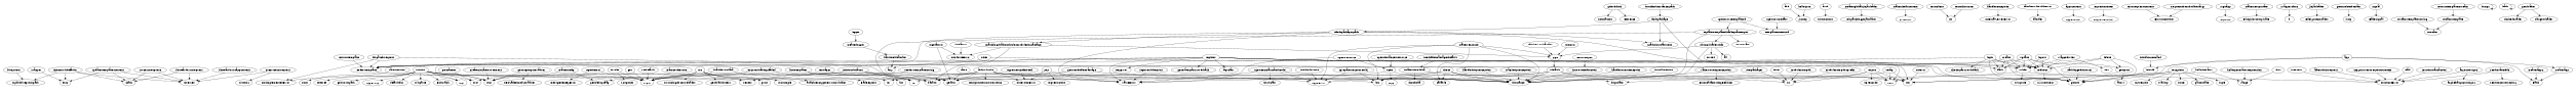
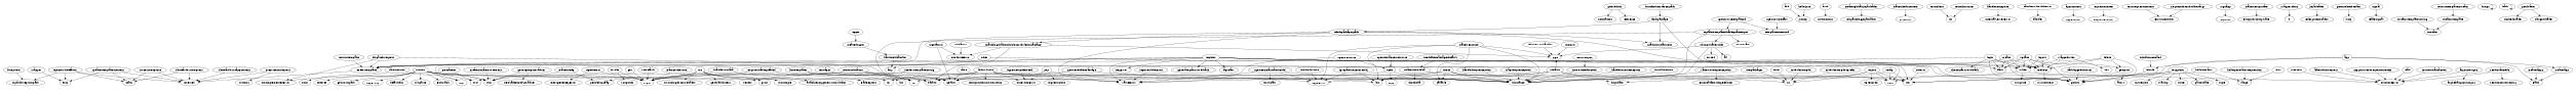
  digraph {
    github_link
    set_classes
    reference
    index
    render_template
    get_db
    _render
    add
    jsonify
    wrapped_view
    redirect
    url_for
    view
    _wz_redirect
    ValueError
    RuntimeError
    url_quote
    load_logged_in_user
    register
    generate_password_hash
    flash
    any
    tag_class
    KeyError
    login
    check_password_hash
    logout
    get_post
    abort
    create
    update
    delete
    init_db
    init_db_command
    app
    create_app
    Flask
    auth
    AuthActions
    iscoroutinefunction
    isinstance
    _make_timedelta
    timedelta
    send_file_max_age_default
    __init__
    super
    Lock
    bool
    self_ref
    dict
    repr
    get_root_path
    AppGroup
    defaultdict
    url_parse
    ExitStack
    n57 [label=_type_setup_finished]
    AssertionError
    name
    getattr
    logger
    create_logger
    has_level_handler
    make_config
    get_debug_flag
    auto_find_instance_path
    find_package
    _find_package_path
    _path_is_relative_to
    iter
    hasattr
    _matching_loader_thinks_module_is_package
    next
    open_instance_resource
    open
    copy
    create_jinja_environment
    create_global_jinja_loader
    DispatchingJinjaLoader
    update_template_context
    chain
    reversed
    func
    make_shell_context
    processor
    run
    is_running_from_reloader
    get_load_dotenv
    print
    int
    run_simple
    test_client
    cls
    test_cli_runner
    add_url_rule
    _endpoint_from_view_func
    TypeError
    set
    _find_error_handler
    type
    handle_http_exception
    trap_http_exception
    handle_user_exception
    handle_exception
    InternalServerError
    raise_routing_exception
    FormDataRoutingRedirect
    dispatch_request
    NotImplementedError
    ensure_sync
    async_to_sync
    asgiref_async_to_sync
    make_response
    len
    callable
    inject_url_defaults
    _split_blueprint_path
    handle_url_build_error
    handler
    preprocess_request
    url_func
    process_response
    do_teardown_request
    do_teardown_appcontext
    app_context
    AppContext
    request_context
    RequestContext
    test_request_context
    EnvironBuilder
    wsgi_app
    response
    wrapper
    make_setup_state
    BlueprintSetupState
    register_blueprint
    __getattr__
    AttributeError
    __delattr__
    __iter__
    after_this_request
    copy_current_request_context
    pop
    request_close
    __repr__
    __getitem__
    DebugFilesKeyError
    _dump_loader_info
    sorted
    all
    explain_template_loading_attempts
    enumerate
    wrapper_func
    f
    get_send_file_max_age
    send_static_file
    n157 [label=send_inner_directory]
    jinja_loader
    FileSystemLoader
    open_resource
    _method_route
    _get_exc_class_and_code
    issubclass
    permanent
    get
    setdefault
    _fail
    is_null_session
    get_cookie_domain
    is_ip
    save_session
    get_signing_serializer
    URLSafeTimedSerializer
    signal
    _FakeSignal
    _get_source_explained
    TemplateNotFound
    _get_source_fast
    list_templates
    list
    render_template_string
    stream_template
    _stream
    stream_template_string
    session_transaction
    _request_from_builder_args
    __enter__
    invoke
    ScriptInfo
    __init_subclass__
    blueprints
    _load_form_data
    attach_enctype_error_multidict
    on_json_loading_failed
    BadRequest
    max_cookie_size
    _prepare_response_obj
    _default
    http_date
    str
    check
    to_json
    b64encode
    to_python
    tuple
    b64decode
    Markup
    UUID
    parse_date
    untag
    dumps
    loads
    test_apps
    get_loader
    LimitedLoader
    old_get_loader
    modules_tmpdir
    modules_tmpdir_prefix
    site_packages
    inner
    create_app2
    hello_json
    show
    range
    hello_generator_expression
    hello_iterator
    return_template
    return_template_stream
    github_link -> set_classes
    github_link -> reference
    index -> render_template
    index -> get_db
-   render_template -> _render
+   render_template -> reversed
    add -> jsonify
    wrapped_view -> redirect
    wrapped_view -> url_for
    wrapped_view -> view
    redirect -> _wz_redirect
    url_for -> ValueError
    url_for -> RuntimeError
    url_for -> url_quote
    load_logged_in_user -> get_db
    register -> render_template
    register -> get_db
    register -> redirect
    register -> url_for
    register -> ValueError
    register -> generate_password_hash
    register -> flash
    register -> any
    register -> tag_class
    register -> KeyError
    login -> render_template
    login -> get_db
    login -> redirect
    login -> url_for
    login -> flash
    login -> check_password_hash
    logout -> redirect
    logout -> url_for
    get_post -> get_db
    get_post -> abort
    create -> render_template
    create -> get_db
    create -> redirect
    create -> url_for
    create -> flash
    update -> render_template
    update -> get_db
    update -> redirect
    update -> url_for
    update -> flash
    update -> get_post
    delete -> get_db
    delete -> redirect
    delete -> url_for
    delete -> get_post
    init_db -> get_db
    init_db_command -> init_db
    app -> get_db
    app -> init_db
    app -> create_app
    app -> Flask
    create_app -> Flask
    auth -> AuthActions
    iscoroutinefunction -> isinstance
    _make_timedelta -> isinstance
    _make_timedelta -> timedelta
    send_file_max_age_default -> _make_timedelta
    __init__ -> ValueError
    __init__ -> isinstance
    __init__ -> super
    __init__ -> Lock
    __init__ -> bool
    __init__ -> self_ref
    __init__ -> dict
    __init__ -> repr
    __init__ -> get_root_path
    __init__ -> AppGroup
    __init__ -> defaultdict
    __init__ -> url_parse
    __init__ -> ExitStack
    n57 -> AssertionError
    name -> getattr
    logger -> create_logger
    create_logger -> has_level_handler
    has_level_handler -> any
    make_config -> dict
    make_config -> get_debug_flag
    auto_find_instance_path -> find_package
    find_package -> _find_package_path
    find_package -> _path_is_relative_to
    find_package -> iter
    _find_package_path -> ValueError
    _find_package_path -> _path_is_relative_to
    _find_package_path -> hasattr
    _find_package_path -> _matching_loader_thinks_module_is_package
    _find_package_path -> next
    _matching_loader_thinks_module_is_package -> hasattr
    _matching_loader_thinks_module_is_package -> type
    _matching_loader_thinks_module_is_package -> AttributeError
    open_instance_resource -> open
    open -> isinstance
    open -> super
    open -> copy
    create_jinja_environment -> dict
    create_global_jinja_loader -> DispatchingJinjaLoader
    update_template_context -> chain
    update_template_context -> reversed
    update_template_context -> func
    make_shell_context -> processor
    run -> bool
    run -> get_debug_flag
    run -> is_running_from_reloader
    run -> get_load_dotenv
    run -> print
    run -> int
    run -> run_simple
    test_client -> cls
    test_cli_runner -> cls
    add_url_rule -> ValueError
    add_url_rule -> isinstance
    add_url_rule -> dict
    add_url_rule -> AssertionError
    add_url_rule -> getattr
    add_url_rule -> hasattr
    add_url_rule -> _endpoint_from_view_func
    add_url_rule -> TypeError
    add_url_rule -> set
    _find_error_handler -> type
    handle_http_exception -> isinstance
    trap_http_exception -> isinstance
    handle_user_exception -> isinstance
    handle_exception -> InternalServerError
    raise_routing_exception -> isinstance
    raise_routing_exception -> FormDataRoutingRedirect
    dispatch_request -> render_template
    dispatch_request -> getattr
    dispatch_request -> NotImplementedError
    ensure_sync -> iscoroutinefunction
    async_to_sync -> RuntimeError
    async_to_sync -> asgiref_async_to_sync
    make_response -> isinstance
    make_response -> TypeError
    make_response -> type
    make_response -> len
    make_response -> callable
    inject_url_defaults -> chain
    inject_url_defaults -> reversed
    inject_url_defaults -> func
    inject_url_defaults -> _split_blueprint_path
    handle_url_build_error -> handler
    preprocess_request -> reversed
    preprocess_request -> url_func
    process_response -> chain
    process_response -> reversed
    do_teardown_request -> chain
    do_teardown_request -> reversed
    do_teardown_appcontext -> reversed
    app_context -> AppContext
    request_context -> RequestContext
    test_request_context -> EnvironBuilder
    wsgi_app -> response
    wrapper -> func
    make_setup_state -> BlueprintSetupState
    register_blueprint -> ValueError
    __getattr__ -> getattr
    __getattr__ -> AttributeError
    __delattr__ -> AttributeError
    __iter__ -> iter
    after_this_request -> RuntimeError
    copy_current_request_context -> RuntimeError
    pop -> AssertionError
    pop -> getattr
    pop -> len
    pop -> request_close
    __repr__ -> type
    __getitem__ -> super
    __getitem__ -> DebugFilesKeyError
    _dump_loader_info -> isinstance
    _dump_loader_info -> type
    _dump_loader_info -> sorted
    _dump_loader_info -> all
    explain_template_loading_attempts -> isinstance
    explain_template_loading_attempts -> repr
    explain_template_loading_attempts -> _dump_loader_info
    explain_template_loading_attempts -> enumerate
    wrapper_func -> f
    get_send_file_max_age -> isinstance
    get_send_file_max_age -> int
    send_static_file -> RuntimeError
    send_static_file -> n157
    jinja_loader -> FileSystemLoader
    open_resource -> ValueError
    open_resource -> open
    _method_route -> TypeError
    _get_exc_class_and_code -> ValueError
    _get_exc_class_and_code -> isinstance
    _get_exc_class_and_code -> TypeError
    _get_exc_class_and_code -> issubclass
    permanent -> bool
    get -> super
    setdefault -> super
    _fail -> RuntimeError
    is_null_session -> isinstance
    get_cookie_domain -> is_ip
    save_session -> dict
    save_session -> NotImplementedError
    get_signing_serializer -> dict
    get_signing_serializer -> URLSafeTimedSerializer
    signal -> _FakeSignal
    _get_source_explained -> explain_template_loading_attempts
    _get_source_explained -> TemplateNotFound
    _get_source_fast -> TemplateNotFound
    list_templates -> set
    list_templates -> list
    render_template_string -> _render
    stream_template -> _stream
    stream_template_string -> _stream
    session_transaction -> RuntimeError
    _request_from_builder_args -> EnvironBuilder
    __enter__ -> RuntimeError
    invoke -> super
    invoke -> ScriptInfo
    __init_subclass__ -> super
    __init_subclass__ -> getattr
    __init_subclass__ -> hasattr
    __init_subclass__ -> set
    blueprints -> _split_blueprint_path
    _load_form_data -> super
    _load_form_data -> attach_enctype_error_multidict
    on_json_loading_failed -> super
    on_json_loading_failed -> BadRequest
    max_cookie_size -> super
    _prepare_response_obj -> TypeError
    _prepare_response_obj -> len
    _default -> isinstance
    _default -> hasattr
    _default -> TypeError
-   type -> _default
+   _default -> type
    _default -> http_date
    _default -> str
    check -> isinstance
    check -> getattr
    check -> iter
    check -> next
    check -> len
    check -> callable
    to_json -> iter
    to_json -> next
    to_json -> http_date
    to_json -> str
    to_json -> b64encode
    to_python -> iter
    to_python -> next
    to_python -> tuple
    to_python -> b64decode
    to_python -> Markup
    to_python -> UUID
    to_python -> parse_date
    untag -> iter
    untag -> next
    untag -> len
    dumps -> dumps
    loads -> loads
    test_apps -> set
    get_loader -> LimitedLoader
    get_loader -> old_get_loader
    modules_tmpdir -> str
    modules_tmpdir_prefix -> str
    site_packages -> str
    inner -> str
    create_app2 -> Flask
    hello_json -> jsonify
    show -> range
    hello_generator_expression -> range
    hello_iterator -> iter
    hello_iterator -> range
    return_template -> render_template
    return_template_stream -> stream_template
  }
